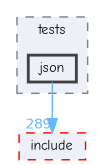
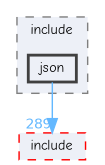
  digraph {
    compound=true
    fontname="Comic Neue"
    node [fillcolor="#edf0f7" fontname="Comic Neue" fontsize=10 shape=box]
    n1 [color=grey25 height=0.2 label=json style="filled,bold" width=0.4]
    n2 [color=red height=0.2 label=include style="filled,dashed" width=0.4]
    subgraph cluster_1 {
      bgcolor="#edf0f7"
      fontsize=10
-     label=tests
+     label=include
      pencolor=grey50
      style="filled,dashed"
      n1
    }
    n1 -> n2 [color=steelblue1 fontcolor=steelblue1 fontname="Comic Neue" fontsize=10 headlabel=289 labeldistance=1.5 labelfontname=Helvetica labelfontsize=10]
  }
